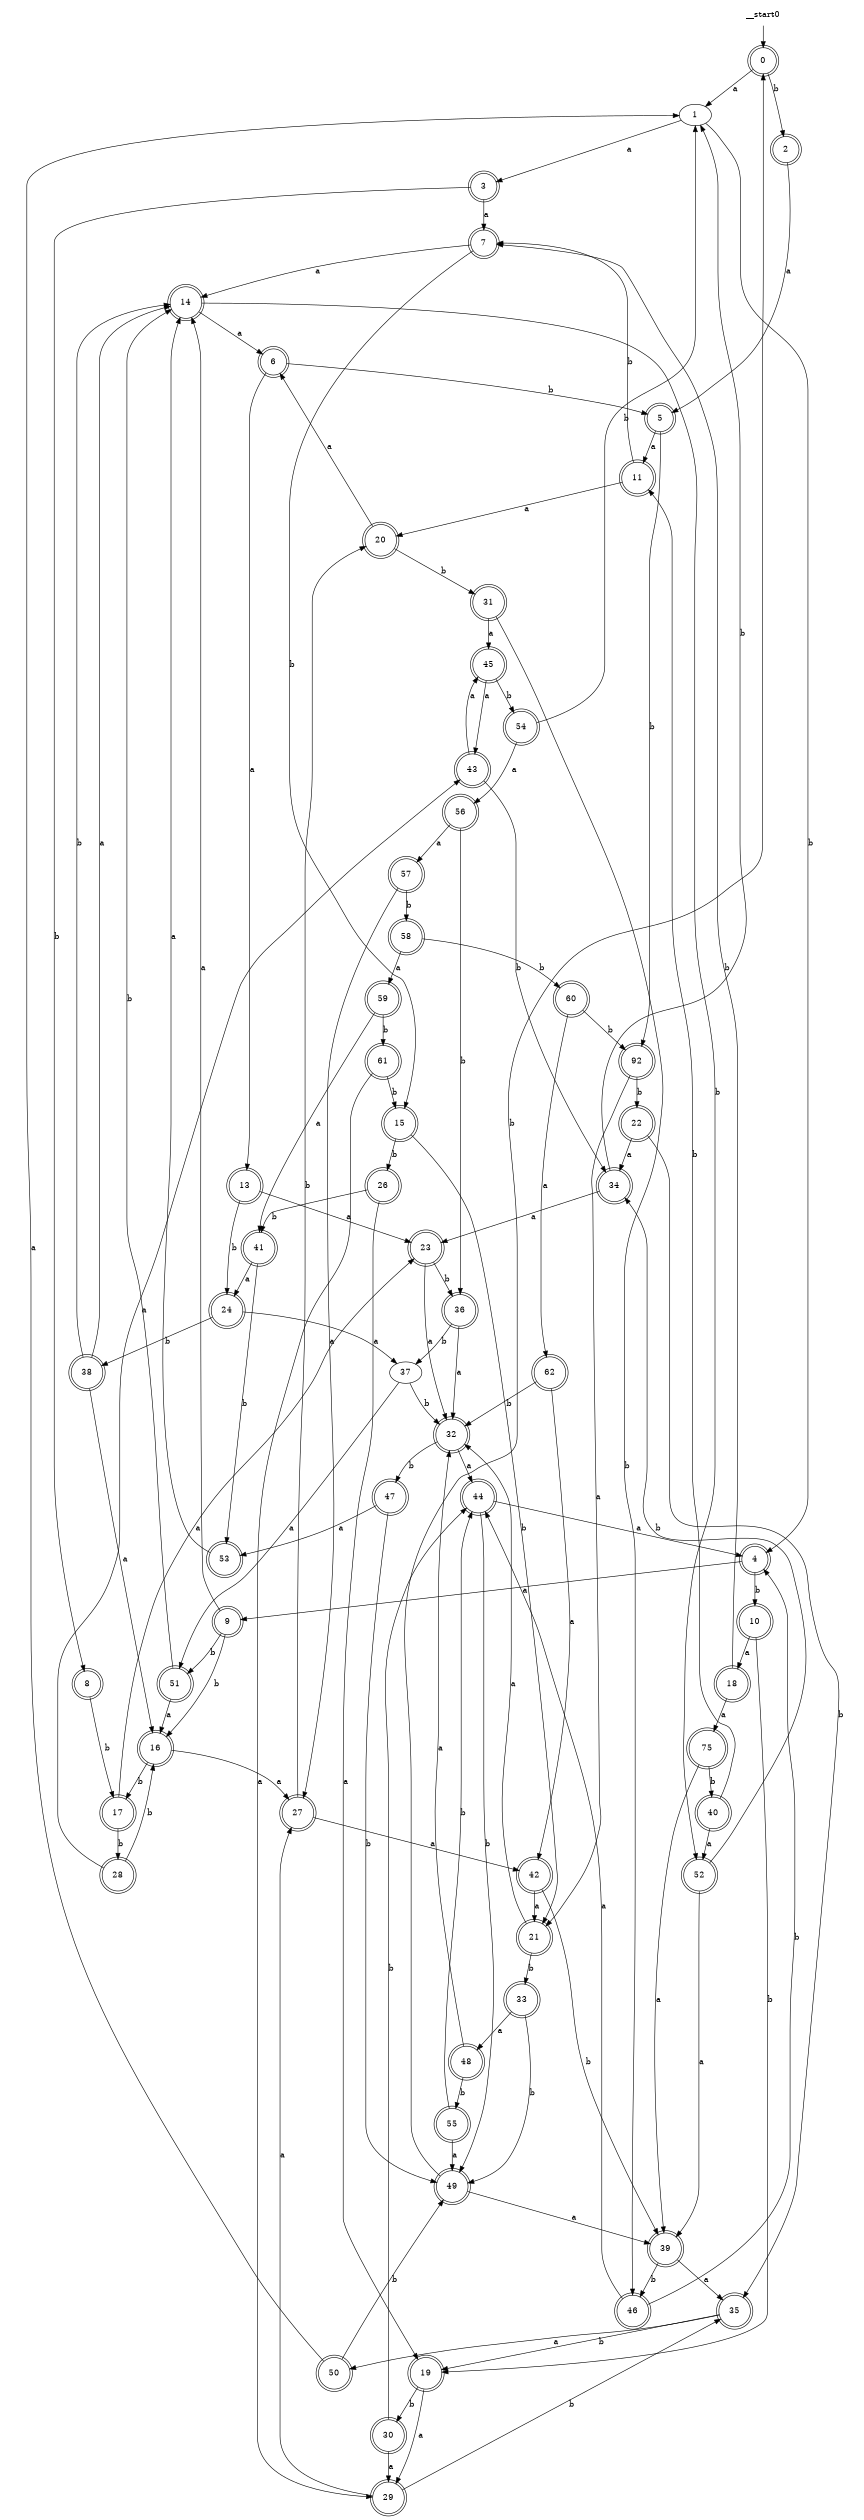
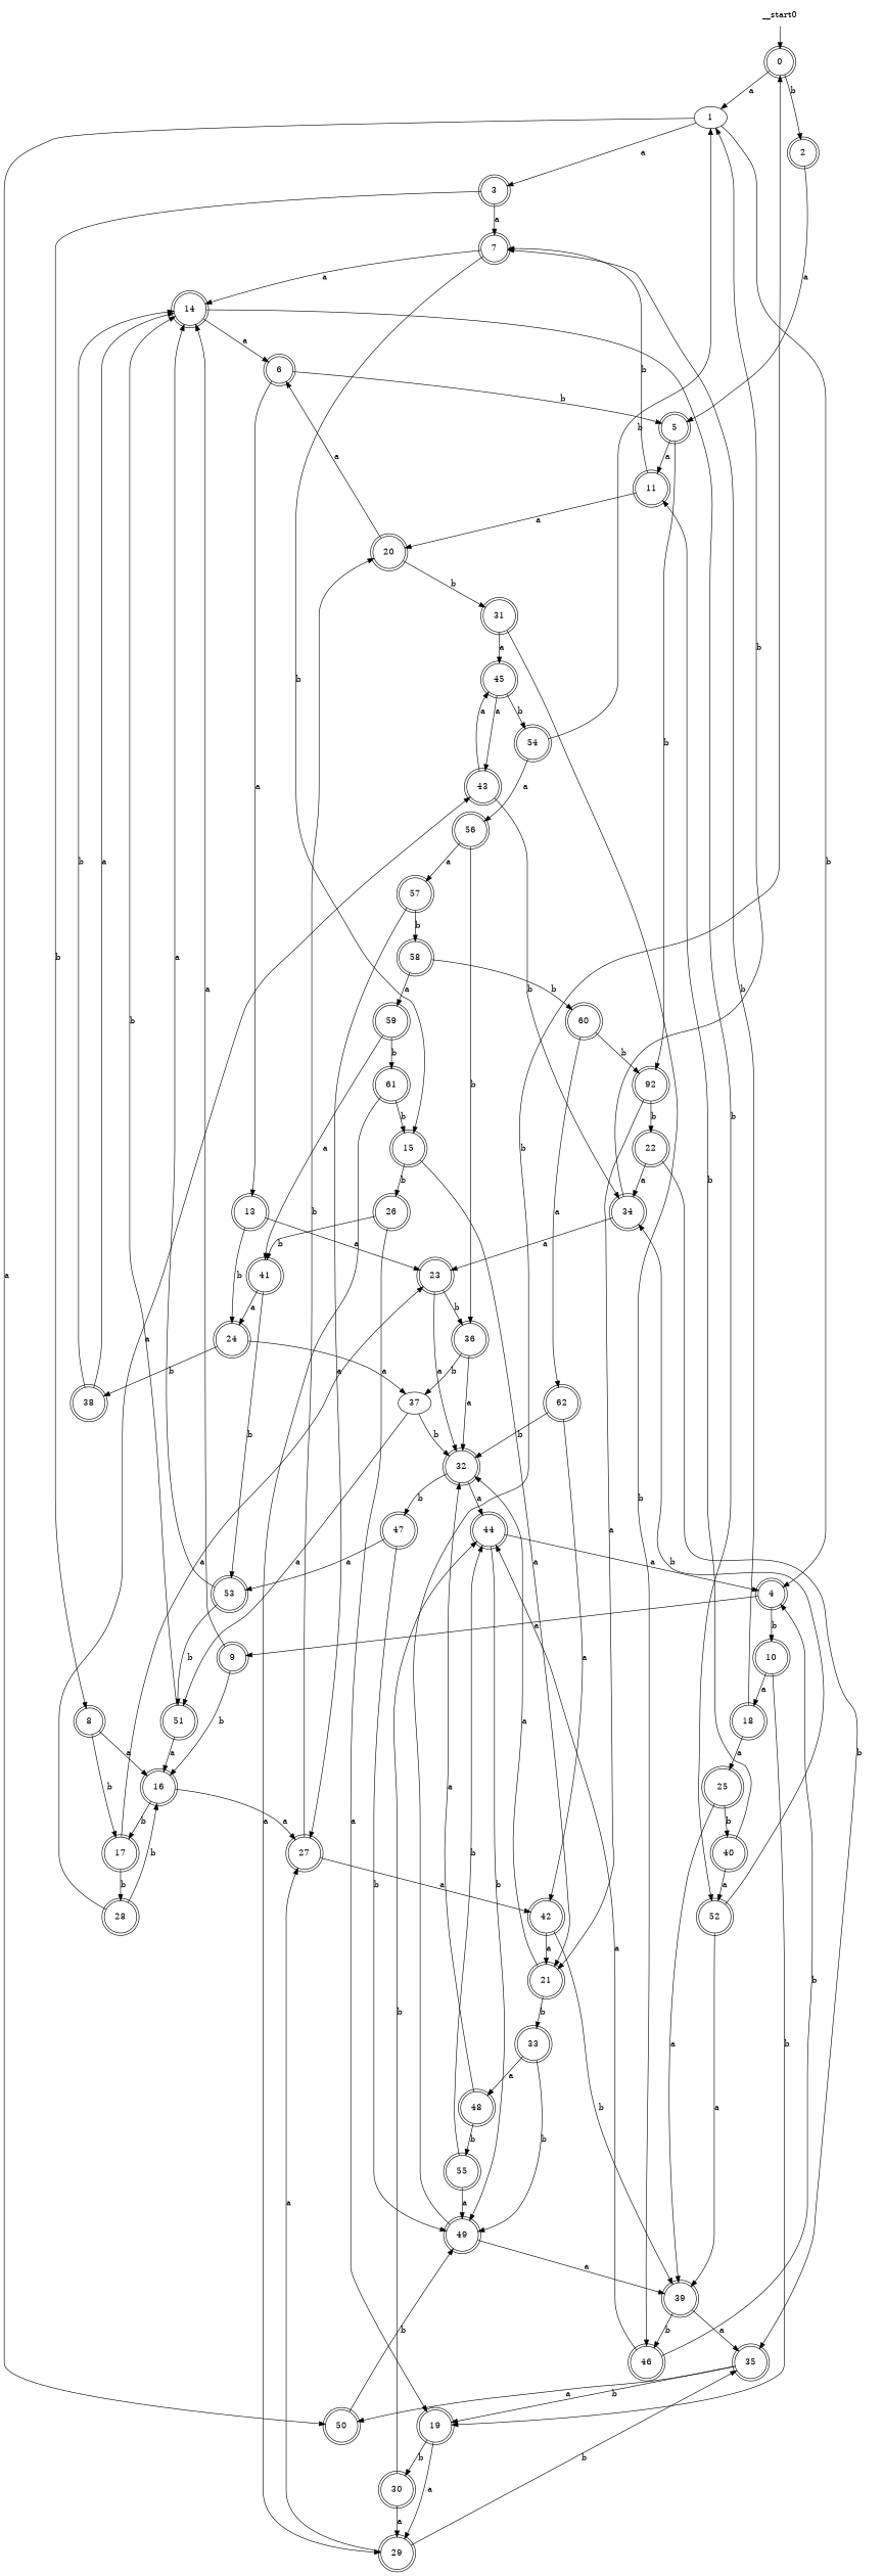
  digraph {
    node [shape=doublecircle]
    __start0 [shape=none]
    0
    1 [shape=""]
    2
    3
    4
    5
    7
    8
    9
    10
    11
    n13 [label=92]
    6
    13
    14
    15
    16
    17
    18
    19
    20
    21
    22
    23
    24
    52
    26
    27
    28
-   25 [label=75]
+   25
    29
    30
    31
    32
    33
    34
    35
    36
    37 [shape=""]
    38
    39
    40
    41
    42
    43
    44
    45
    46
    47
    48
    49
    50
    51
    53
    54
    55
    56
    57
    58
    59
    60
    61
    62
    __start0 -> 0
    0 -> 1 [label=a]
    0 -> 2 [label=b]
    1 -> 3 [label=a]
    1 -> 4 [label=b]
    2 -> 5 [label=a]
    3 -> 7 [label=a]
    3 -> 8 [label=b]
    4 -> 9 [label=a]
    4 -> 10 [label=b]
    5 -> 11 [label=a]
    5 -> n13 [label=b]
    7 -> 14 [label=a]
    7 -> 15 [label=b]
-   38 -> 16 [label=a]
+   8 -> 16 [label=a]
    8 -> 17 [label=b]
    9 -> 14 [label=a]
    9 -> 16 [label=b]
    10 -> 18 [label=a]
    10 -> 19 [label=b]
    11 -> 7 [label=b]
    11 -> 20 [label=a]
    n13 -> 21 [label=a]
    n13 -> 22 [label=b]
    6 -> 5 [label=b]
    6 -> 13 [label=a]
    13 -> 23 [label=a]
    13 -> 24 [label=b]
    14 -> 6 [label=a]
    14 -> 52 [label=b]
-   15 -> 21 [label=b]
+   15 -> 21 [label=a]
    15 -> 26 [label=b]
    16 -> 17 [label=b]
    16 -> 27 [label=a]
    17 -> 23 [label=a]
    17 -> 28 [label=b]
    18 -> 7 [label=b]
    18 -> 25 [label=a]
    19 -> 29 [label=a]
    19 -> 30 [label=b]
    20 -> 6 [label=a]
    20 -> 31 [label=b]
    21 -> 32 [label=a]
    21 -> 33 [label=b]
    22 -> 34 [label=a]
    22 -> 35 [label=b]
    23 -> 32 [label=a]
    23 -> 36 [label=b]
    24 -> 37 [label=a]
    24 -> 38 [label=b]
    52 -> 34 [label=b]
    52 -> 39 [label=a]
    26 -> 19 [label=a]
    26 -> 41 [label=b]
    27 -> 20 [label=b]
    27 -> 42 [label=a]
    28 -> 16 [label=b]
    28 -> 43 [label=a]
    25 -> 39 [label=a]
    25 -> 40 [label=b]
    29 -> 27 [label=a]
    29 -> 35 [label=b]
    30 -> 29 [label=a]
    30 -> 44 [label=b]
    31 -> 45 [label=a]
    31 -> 46 [label=b]
    32 -> 44 [label=a]
    32 -> 47 [label=b]
    33 -> 48 [label=a]
    33 -> 49 [label=b]
    34 -> 1 [label=b]
    34 -> 23 [label=a]
    35 -> 19 [label=b]
    35 -> 50 [label=a]
    36 -> 32 [label=a]
    36 -> 37 [label=b]
    37 -> 32 [label=b]
    37 -> 51 [label=a]
    38 -> 14 [label=a]
    38 -> 14 [label=b]
    39 -> 35 [label=a]
    39 -> 46 [label=b]
    40 -> 11 [label=b]
    40 -> 52 [label=a]
    41 -> 24 [label=a]
    41 -> 53 [label=b]
    42 -> 21 [label=a]
    42 -> 39 [label=b]
    43 -> 34 [label=b]
    43 -> 45 [label=a]
    44 -> 4 [label=a]
    44 -> 49 [label=b]
    45 -> 43 [label=a]
    45 -> 54 [label=b]
    46 -> 4 [label=b]
    46 -> 44 [label=a]
    47 -> 49 [label=b]
    47 -> 53 [label=a]
    48 -> 32 [label=a]
    48 -> 55 [label=b]
    49 -> 0 [label=b]
    49 -> 39 [label=a]
-   50 -> 1 [label=a]
+   1 -> 50 [label=a]
    50 -> 49 [label=b]
    51 -> 14 [label=b]
    51 -> 16 [label=a]
    53 -> 14 [label=a]
-   9 -> 51 [label=b]
+   53 -> 51 [label=b]
    54 -> 1 [label=b]
    54 -> 56 [label=a]
    55 -> 44 [label=b]
    55 -> 49 [label=a]
    56 -> 36 [label=b]
    56 -> 57 [label=a]
    57 -> 27 [label=a]
    57 -> 58 [label=b]
    58 -> 59 [label=a]
    58 -> 60 [label=b]
    59 -> 41 [label=a]
    59 -> 61 [label=b]
    60 -> n13 [label=b]
    60 -> 62 [label=a]
    61 -> 15 [label=b]
    61 -> 29 [label=a]
    62 -> 32 [label=b]
    62 -> 42 [label=a]
  }
